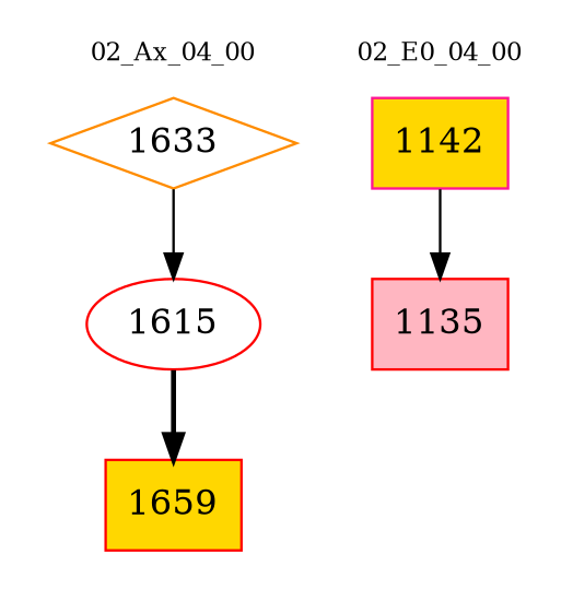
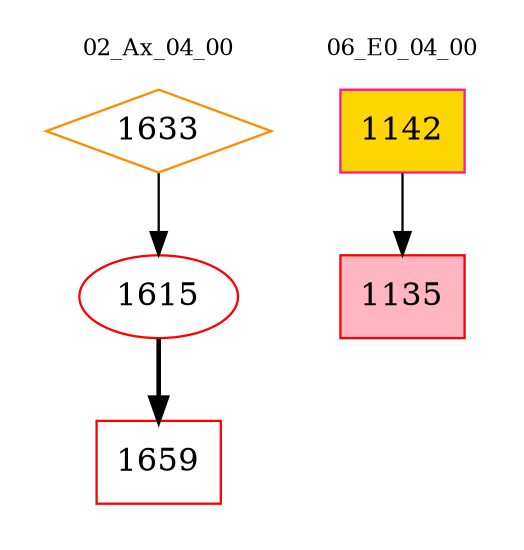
  digraph {
    node [color=red fillcolor=white shape=box style=filled]
    edge [color=black style=solid]
    n1 [color=darkorange label=1633 shape=diamond]
    n2 [label=1615 shape=ellipse]
-   n3 [fillcolor=gold label=1659]
+   n3 [label=1659]
    n4 [color=deeppink fillcolor=gold label=1142]
    n5 [fillcolor=lightpink label=1135]
    subgraph cluster_1 {
      color=white
      fontsize=10
      label="02_Ax_04_00"
      n1
      n2
      n3
    }
    subgraph cluster_2 {
      color=white
      fontsize=10
-     label="02_E0_04_00"
+     label="06_E0_04_00"
      n4
      n5
    }
    n1 -> n2
    n2 -> n3 [style=bold]
    n4 -> n5
  }
